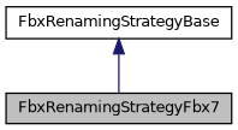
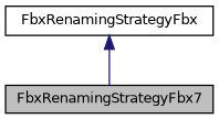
  digraph {
    node [color=black fontname=Helvetica fontsize=10 shape=record style=filled]
    n1 [fillcolor=grey75 fontcolor=black height=0.2 label=FbxRenamingStrategyFbx7 width=0.4]
-   n2 [fillcolor=white height=0.2 label=FbxRenamingStrategyBase width=0.4]
+   n2 [fillcolor=white height=0.2 label=FbxRenamingStrategyFbx width=0.4]
    n2 -> n1 [color=midnightblue dir=back fontname=Helvetica fontsize=10 labelfontname=Helvetica labelfontsize=10 style=solid]
  }
